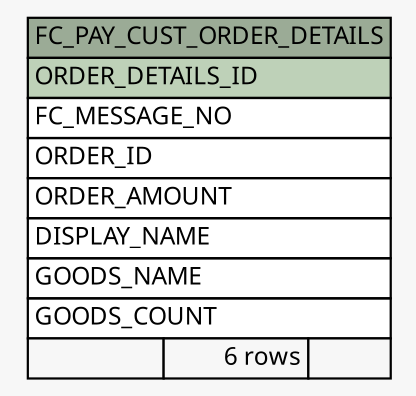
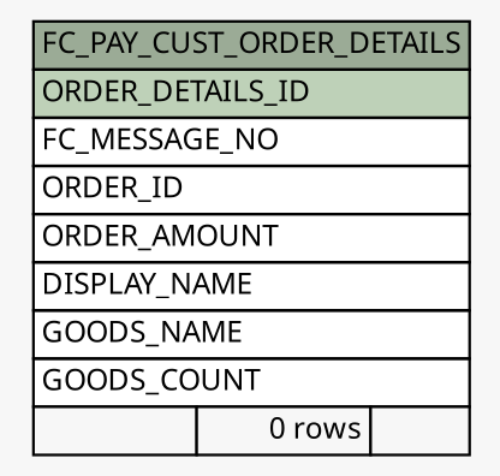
  digraph {
    bgcolor="#f7f7f7"
    fontname="Microsoft YaHei"
    fontsize=11
    nodesep=0.18
    rankdir=RL
    ranksep=0.46
-   n1 [fontname="Microsoft YaHei" fontsize=11 label=<     <TABLE BORDER="0" CELLBORDER="1" CELLSPACING="0" BGCOLOR="#ffffff">       <TR><TD COLSPAN="3" BGCOLOR="#9bab96" ALIGN="CENTER">FC_PAY_CUST_ORDER_DETAILS</TD></TR>       <TR><TD PORT="ORDER_DETAILS_ID" COLSPAN="3" BGCOLOR="#bed1b8" ALIGN="LEFT">ORDER_DETAILS_ID</TD></TR>       <TR><TD PORT="FC_MESSAGE_NO" COLSPAN="3" ALIGN="LEFT">FC_MESSAGE_NO</TD></TR>       <TR><TD PORT="ORDER_ID" COLSPAN="3" ALIGN="LEFT">ORDER_ID</TD></TR>       <TR><TD PORT="ORDER_AMOUNT" COLSPAN="3" ALIGN="LEFT">ORDER_AMOUNT</TD></TR>       <TR><TD PORT="DISPLAY_NAME" COLSPAN="3" ALIGN="LEFT">DISPLAY_NAME</TD></TR>       <TR><TD PORT="GOODS_NAME" COLSPAN="3" ALIGN="LEFT">GOODS_NAME</TD></TR>       <TR><TD PORT="GOODS_COUNT" COLSPAN="3" ALIGN="LEFT">GOODS_COUNT</TD></TR>       <TR><TD ALIGN="LEFT" BGCOLOR="#f7f7f7">  </TD><TD ALIGN="RIGHT" BGCOLOR="#f7f7f7">6 rows</TD><TD ALIGN="RIGHT" BGCOLOR="#f7f7f7">  </TD></TR>     </TABLE>> shape=plaintext]
+   n1 [fontname="Microsoft YaHei" fontsize=11 label=<     <TABLE BORDER="0" CELLBORDER="1" CELLSPACING="0" BGCOLOR="#ffffff">       <TR><TD COLSPAN="3" BGCOLOR="#9bab96" ALIGN="CENTER">FC_PAY_CUST_ORDER_DETAILS</TD></TR>       <TR><TD PORT="ORDER_DETAILS_ID" COLSPAN="3" BGCOLOR="#bed1b8" ALIGN="LEFT">ORDER_DETAILS_ID</TD></TR>       <TR><TD PORT="FC_MESSAGE_NO" COLSPAN="3" ALIGN="LEFT">FC_MESSAGE_NO</TD></TR>       <TR><TD PORT="ORDER_ID" COLSPAN="3" ALIGN="LEFT">ORDER_ID</TD></TR>       <TR><TD PORT="ORDER_AMOUNT" COLSPAN="3" ALIGN="LEFT">ORDER_AMOUNT</TD></TR>       <TR><TD PORT="DISPLAY_NAME" COLSPAN="3" ALIGN="LEFT">DISPLAY_NAME</TD></TR>       <TR><TD PORT="GOODS_NAME" COLSPAN="3" ALIGN="LEFT">GOODS_NAME</TD></TR>       <TR><TD PORT="GOODS_COUNT" COLSPAN="3" ALIGN="LEFT">GOODS_COUNT</TD></TR>       <TR><TD ALIGN="LEFT" BGCOLOR="#f7f7f7">  </TD><TD ALIGN="RIGHT" BGCOLOR="#f7f7f7">0 rows</TD><TD ALIGN="RIGHT" BGCOLOR="#f7f7f7">  </TD></TR>     </TABLE>> shape=plaintext]
  }
